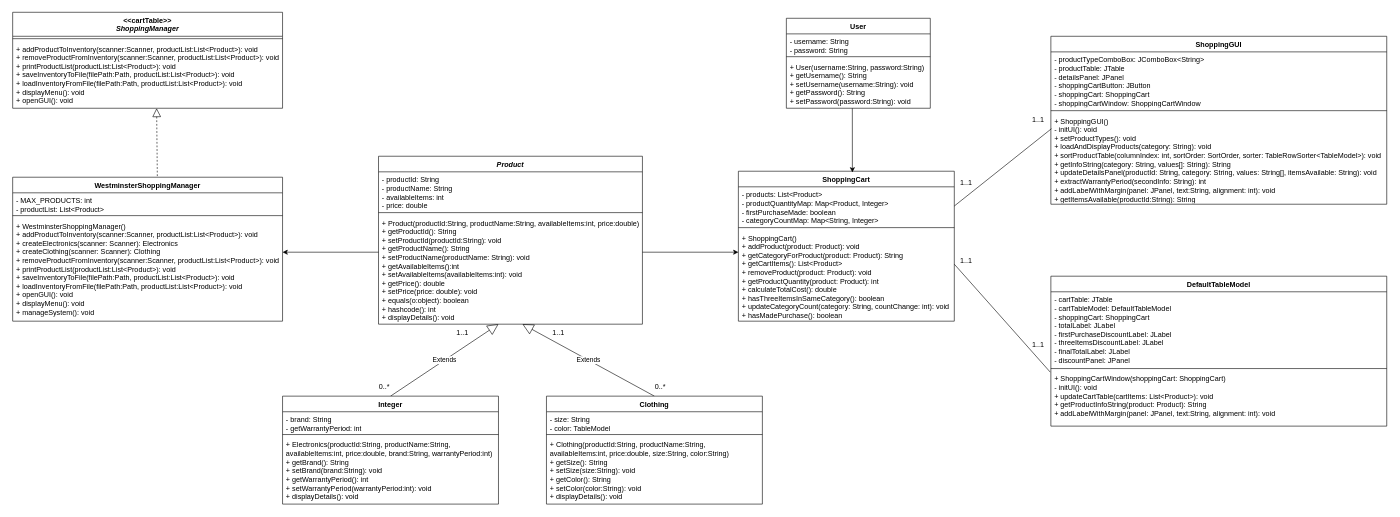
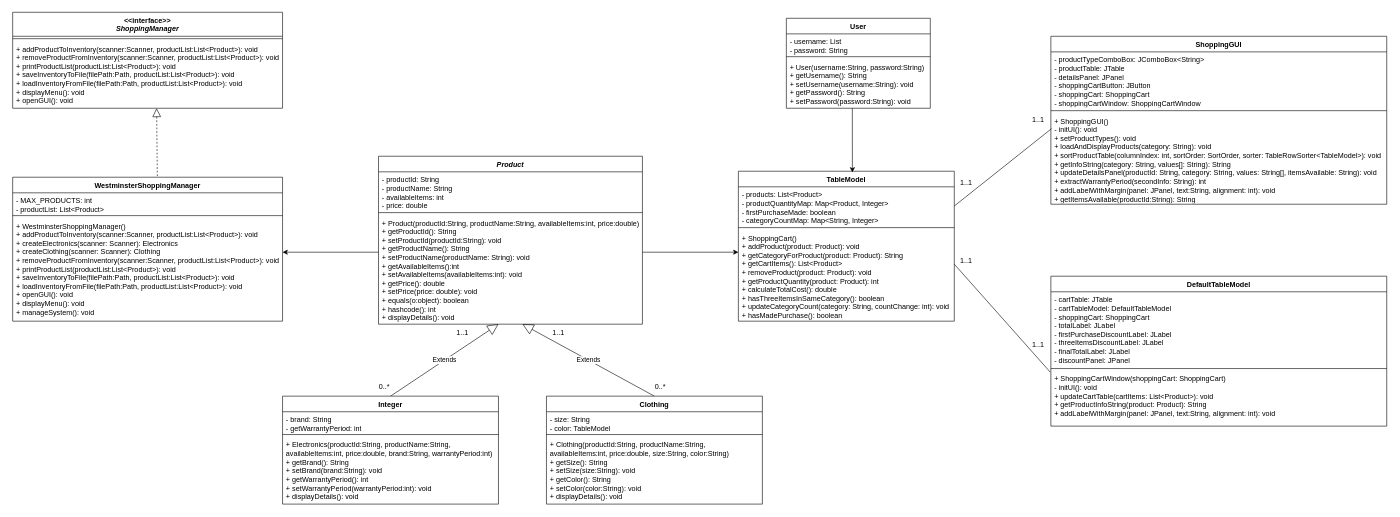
  <mxCell id="0" />
  <mxCell id="1" parent="0" />
  <mxCell id="2" value="&lt;i&gt;Product&lt;/i&gt;" style="swimlane;fontStyle=1;align=center;verticalAlign=top;childLayout=stackLayout;horizontal=1;startSize=26;horizontalStack=0;resizeParent=1;resizeParentMax=0;resizeLast=0;collapsible=1;marginBottom=0;whiteSpace=wrap;html=1;" parent="1" vertex="1"><mxGeometry x="630" y="260" width="440" height="280" as="geometry" /></mxCell>
  <mxCell id="3" value="- productId: String&lt;br&gt;- productName: String&lt;br&gt;- availableItems: int&lt;br&gt;- price: double" style="text;strokeColor=none;fillColor=none;align=left;verticalAlign=top;spacingLeft=4;spacingRight=4;overflow=hidden;rotatable=0;points=[[0,0.5],[1,0.5]];portConstraint=eastwest;whiteSpace=wrap;html=1;" parent="2" vertex="1"><mxGeometry y="26" width="440" height="64" as="geometry" /></mxCell>
  <mxCell id="4" value="" style="line;strokeWidth=1;fillColor=none;align=left;verticalAlign=middle;spacingTop=-1;spacingLeft=3;spacingRight=3;rotatable=0;labelPosition=right;points=[];portConstraint=eastwest;strokeColor=inherit;" parent="2" vertex="1"><mxGeometry y="90" width="440" height="8" as="geometry" /></mxCell>
  <mxCell id="5" value="+ Product(productId:String, productName:String, availableItems:int, price:double)&lt;br&gt;+ getProductId(): String&lt;br&gt;+ setProductId(productId:String): void&lt;br&gt;+ getProductName(): String&lt;br&gt;+ setProductName(productName: String): void&lt;br&gt;+ getAvailableItems():int&lt;br&gt;+ setAvailableItems(availableItems:int): void&lt;br&gt;+ getPrice(): double&lt;br&gt;+ setPrice(price: double): void&lt;br&gt;+ equals(o:object): boolean&lt;br&gt;+ hashcode(): int&lt;br&gt;+ displayDetails(): void" style="text;strokeColor=none;fillColor=none;align=left;verticalAlign=top;spacingLeft=4;spacingRight=4;overflow=hidden;rotatable=0;points=[[0,0.5],[1,0.5]];portConstraint=eastwest;whiteSpace=wrap;html=1;" parent="2" vertex="1"><mxGeometry y="98" width="440" height="182" as="geometry" /></mxCell>
  <mxCell id="6" value="Extends" style="endArrow=block;endSize=16;endFill=0;html=1;rounded=0;exitX=0.5;exitY=0;exitDx=0;exitDy=0;" parent="1" source="8" edge="1"><mxGeometry width="160" relative="1" as="geometry"><mxPoint x="710" y="660" as="sourcePoint" /><mxPoint x="830" y="540" as="targetPoint" /></mxGeometry></mxCell>
  <mxCell id="7" value="Extends" style="endArrow=block;endSize=16;endFill=0;html=1;rounded=0;exitX=0.5;exitY=0;exitDx=0;exitDy=0;" parent="1" source="12" edge="1"><mxGeometry width="160" relative="1" as="geometry"><mxPoint x="990" y="660" as="sourcePoint" /><mxPoint x="870" y="540" as="targetPoint" /></mxGeometry></mxCell>
  <mxCell id="8" value="Integer" style="swimlane;fontStyle=1;align=center;verticalAlign=top;childLayout=stackLayout;horizontal=1;startSize=26;horizontalStack=0;resizeParent=1;resizeParentMax=0;resizeLast=0;collapsible=1;marginBottom=0;whiteSpace=wrap;html=1;" parent="1" vertex="1"><mxGeometry x="470" y="660" width="360" height="180" as="geometry" /></mxCell>
  <mxCell id="9" value="- brand: String&lt;br&gt;- getWarrantyPeriod: int" style="text;strokeColor=none;fillColor=none;align=left;verticalAlign=top;spacingLeft=4;spacingRight=4;overflow=hidden;rotatable=0;points=[[0,0.5],[1,0.5]];portConstraint=eastwest;whiteSpace=wrap;html=1;" parent="8" vertex="1"><mxGeometry y="26" width="360" height="34" as="geometry" /></mxCell>
  <mxCell id="10" value="" style="line;strokeWidth=1;fillColor=none;align=left;verticalAlign=middle;spacingTop=-1;spacingLeft=3;spacingRight=3;rotatable=0;labelPosition=right;points=[];portConstraint=eastwest;strokeColor=inherit;" parent="8" vertex="1"><mxGeometry y="60" width="360" height="8" as="geometry" /></mxCell>
  <mxCell id="11" value="+ Electronics(productId:String, productName:String,&amp;nbsp; &amp;nbsp; &amp;nbsp; &amp;nbsp; availableItems:int, price:double, brand:String, warrantyPeriod:int)&lt;br&gt;+ getBrand(): String&lt;br&gt;+ setBrand(brand:String): void&lt;br&gt;+ getWarrantyPeriod(): int&lt;br&gt;+ setWarrantyPeriod(warrantyPeriod:int): void&lt;br&gt;+ displayDetails(): void" style="text;strokeColor=none;fillColor=none;align=left;verticalAlign=top;spacingLeft=4;spacingRight=4;overflow=hidden;rotatable=0;points=[[0,0.5],[1,0.5]];portConstraint=eastwest;whiteSpace=wrap;html=1;" parent="8" vertex="1"><mxGeometry y="68" width="360" height="112" as="geometry" /></mxCell>
  <mxCell id="12" value="Clothing" style="swimlane;fontStyle=1;align=center;verticalAlign=top;childLayout=stackLayout;horizontal=1;startSize=26;horizontalStack=0;resizeParent=1;resizeParentMax=0;resizeLast=0;collapsible=1;marginBottom=0;whiteSpace=wrap;html=1;" parent="1" vertex="1"><mxGeometry x="910" y="660" width="360" height="180" as="geometry" /></mxCell>
  <mxCell id="13" value="- size: String&lt;br&gt;- color: TableModel" style="text;strokeColor=none;fillColor=none;align=left;verticalAlign=top;spacingLeft=4;spacingRight=4;overflow=hidden;rotatable=0;points=[[0,0.5],[1,0.5]];portConstraint=eastwest;whiteSpace=wrap;html=1;" parent="12" vertex="1"><mxGeometry y="26" width="360" height="34" as="geometry" /></mxCell>
  <mxCell id="14" value="" style="line;strokeWidth=1;fillColor=none;align=left;verticalAlign=middle;spacingTop=-1;spacingLeft=3;spacingRight=3;rotatable=0;labelPosition=right;points=[];portConstraint=eastwest;strokeColor=inherit;" parent="12" vertex="1"><mxGeometry y="60" width="360" height="8" as="geometry" /></mxCell>
  <mxCell id="15" value="+ Clothing(productId:String, productName:String,&amp;nbsp; &amp;nbsp; &amp;nbsp; &amp;nbsp; availableItems:int, price:double, size:String, color:String)&lt;br&gt;+ getSize(): String&lt;br&gt;+ setSize(size:String): void&lt;br&gt;+ getColor(): String&lt;br&gt;+ setColor(color:String): void&lt;br&gt;+ displayDetails(): void" style="text;strokeColor=none;fillColor=none;align=left;verticalAlign=top;spacingLeft=4;spacingRight=4;overflow=hidden;rotatable=0;points=[[0,0.5],[1,0.5]];portConstraint=eastwest;whiteSpace=wrap;html=1;" parent="12" vertex="1"><mxGeometry y="68" width="360" height="112" as="geometry" /></mxCell>
  <mxCell id="16" value="User" style="swimlane;fontStyle=1;align=center;verticalAlign=top;childLayout=stackLayout;horizontal=1;startSize=26;horizontalStack=0;resizeParent=1;resizeParentMax=0;resizeLast=0;collapsible=1;marginBottom=0;whiteSpace=wrap;html=1;" parent="1" vertex="1"><mxGeometry x="1310" y="30" width="240" height="150" as="geometry" /></mxCell>
- <mxCell id="17" value="- username: String&lt;br&gt;- password: String" style="text;strokeColor=none;fillColor=none;align=left;verticalAlign=top;spacingLeft=4;spacingRight=4;overflow=hidden;rotatable=0;points=[[0,0.5],[1,0.5]];portConstraint=eastwest;whiteSpace=wrap;html=1;" parent="16" vertex="1"><mxGeometry y="26" width="240" height="34" as="geometry" /></mxCell>
+ <mxCell id="17" value="- username: List&lt;br&gt;- password: String" style="text;strokeColor=none;fillColor=none;align=left;verticalAlign=top;spacingLeft=4;spacingRight=4;overflow=hidden;rotatable=0;points=[[0,0.5],[1,0.5]];portConstraint=eastwest;whiteSpace=wrap;html=1;" parent="16" vertex="1"><mxGeometry y="26" width="240" height="34" as="geometry" /></mxCell>
  <mxCell id="18" value="" style="line;strokeWidth=1;fillColor=none;align=left;verticalAlign=middle;spacingTop=-1;spacingLeft=3;spacingRight=3;rotatable=0;labelPosition=right;points=[];portConstraint=eastwest;strokeColor=inherit;" parent="16" vertex="1"><mxGeometry y="60" width="240" height="8" as="geometry" /></mxCell>
  <mxCell id="19" value="+ User(username:String, password:String)&lt;br&gt;+ getUsername(): String&lt;br&gt;+ setUsername(username:String): void&lt;br&gt;+ getPassword(): String&lt;br&gt;+ setPassword(password:String): void" style="text;strokeColor=none;fillColor=none;align=left;verticalAlign=top;spacingLeft=4;spacingRight=4;overflow=hidden;rotatable=0;points=[[0,0.5],[1,0.5]];portConstraint=eastwest;whiteSpace=wrap;html=1;" parent="16" vertex="1"><mxGeometry y="68" width="240" height="82" as="geometry" /></mxCell>
- <mxCell id="20" value="&amp;lt;&amp;lt;cartTable&amp;gt;&amp;gt;&lt;br&gt;&lt;i&gt;ShoppingManager&lt;/i&gt;" style="swimlane;fontStyle=1;align=center;verticalAlign=top;childLayout=stackLayout;horizontal=1;startSize=40;horizontalStack=0;resizeParent=1;resizeParentMax=0;resizeLast=0;collapsible=1;marginBottom=0;whiteSpace=wrap;html=1;" parent="1" vertex="1"><mxGeometry x="20" y="20" width="450" height="160" as="geometry" /></mxCell>
+ <mxCell id="20" value="&amp;lt;&amp;lt;interface&amp;gt;&amp;gt;&lt;br&gt;&lt;i&gt;ShoppingManager&lt;/i&gt;" style="swimlane;fontStyle=1;align=center;verticalAlign=top;childLayout=stackLayout;horizontal=1;startSize=40;horizontalStack=0;resizeParent=1;resizeParentMax=0;resizeLast=0;collapsible=1;marginBottom=0;whiteSpace=wrap;html=1;" parent="1" vertex="1"><mxGeometry x="20" y="20" width="450" height="160" as="geometry" /></mxCell>
  <mxCell id="21" value="" style="line;strokeWidth=1;fillColor=none;align=left;verticalAlign=middle;spacingTop=-1;spacingLeft=3;spacingRight=3;rotatable=0;labelPosition=right;points=[];portConstraint=eastwest;strokeColor=inherit;" parent="20" vertex="1"><mxGeometry y="40" width="450" height="8" as="geometry" /></mxCell>
  <mxCell id="22" value="+ addProductToInventory(scanner:Scanner, productList:List&amp;lt;Product&amp;gt;): void&lt;br&gt;+ removeProductFromInventory(scanner:Scanner, productList:List&amp;lt;Product&amp;gt;): void&lt;br&gt;+ printProductList(productList:List&amp;lt;Product&amp;gt;): void&lt;br&gt;+ saveInventoryToFile(filePath:Path, productList:List&amp;lt;Product&amp;gt;): void&lt;br&gt;+ loadInventoryFromFile(filePath:Path, productList:List&amp;lt;Product&amp;gt;): void&lt;br&gt;+ displayMenu(): void&lt;br&gt;+ openGUI(): void" style="text;strokeColor=none;fillColor=none;align=left;verticalAlign=top;spacingLeft=4;spacingRight=4;overflow=hidden;rotatable=0;points=[[0,0.5],[1,0.5]];portConstraint=eastwest;whiteSpace=wrap;html=1;" parent="20" vertex="1"><mxGeometry y="48" width="450" height="112" as="geometry" /></mxCell>
- <mxCell id="23" value="ShoppingCart" style="swimlane;fontStyle=1;align=center;verticalAlign=top;childLayout=stackLayout;horizontal=1;startSize=26;horizontalStack=0;resizeParent=1;resizeParentMax=0;resizeLast=0;collapsible=1;marginBottom=0;whiteSpace=wrap;html=1;" parent="1" vertex="1"><mxGeometry x="1230" y="285" width="360" height="250" as="geometry" /></mxCell>
+ <mxCell id="23" value="TableModel" style="swimlane;fontStyle=1;align=center;verticalAlign=top;childLayout=stackLayout;horizontal=1;startSize=26;horizontalStack=0;resizeParent=1;resizeParentMax=0;resizeLast=0;collapsible=1;marginBottom=0;whiteSpace=wrap;html=1;" parent="1" vertex="1"><mxGeometry x="1230" y="285" width="360" height="250" as="geometry" /></mxCell>
  <mxCell id="24" value="- products: List&amp;lt;Product&amp;gt;&lt;br&gt;- productQuantityMap: Map&amp;lt;Product, Integer&amp;gt;&lt;br&gt;- firstPurchaseMade: boolean&lt;br&gt;- categoryCountMap: Map&amp;lt;String, Integer&amp;gt;" style="text;strokeColor=none;fillColor=none;align=left;verticalAlign=top;spacingLeft=4;spacingRight=4;overflow=hidden;rotatable=0;points=[[0,0.5],[1,0.5]];portConstraint=eastwest;whiteSpace=wrap;html=1;" parent="23" vertex="1"><mxGeometry y="26" width="360" height="64" as="geometry" /></mxCell>
  <mxCell id="25" value="" style="line;strokeWidth=1;fillColor=none;align=left;verticalAlign=middle;spacingTop=-1;spacingLeft=3;spacingRight=3;rotatable=0;labelPosition=right;points=[];portConstraint=eastwest;strokeColor=inherit;" parent="23" vertex="1"><mxGeometry y="90" width="360" height="8" as="geometry" /></mxCell>
  <mxCell id="26" value="+ ShoppingCart()&lt;br&gt;+ addProduct(product: Product): void&lt;br&gt;+ getCategoryForProduct(product: Product): String&lt;br&gt;+ getCartItems(): List&amp;lt;Product&amp;gt;&lt;br style=&quot;border-color: var(--border-color);&quot;&gt;+ removeProduct(product: Product): void&lt;br&gt;+ getProductQuantity(product: Product): int&lt;br style=&quot;border-color: var(--border-color);&quot;&gt;+ calculateTotalCost(): double&lt;br&gt;+ hasThreeItemsInSameCategory(): boolean&lt;br&gt;+ updateCategoryCount(category: String, countChange: int): void&lt;br&gt;+ hasMadePurchase(): boolean" style="text;strokeColor=none;fillColor=none;align=left;verticalAlign=top;spacingLeft=4;spacingRight=4;overflow=hidden;rotatable=0;points=[[0,0.5],[1,0.5]];portConstraint=eastwest;whiteSpace=wrap;html=1;" parent="23" vertex="1"><mxGeometry y="98" width="360" height="152" as="geometry" /></mxCell>
  <mxCell id="27" value="WestminsterShoppingManager" style="swimlane;fontStyle=1;align=center;verticalAlign=top;childLayout=stackLayout;horizontal=1;startSize=26;horizontalStack=0;resizeParent=1;resizeParentMax=0;resizeLast=0;collapsible=1;marginBottom=0;whiteSpace=wrap;html=1;" parent="1" vertex="1"><mxGeometry x="20" y="295" width="450" height="240" as="geometry" /></mxCell>
  <mxCell id="28" value="- MAX_PRODUCTS: int&lt;br&gt;- productList: List&amp;lt;Product&amp;gt;" style="text;strokeColor=none;fillColor=none;align=left;verticalAlign=top;spacingLeft=4;spacingRight=4;overflow=hidden;rotatable=0;points=[[0,0.5],[1,0.5]];portConstraint=eastwest;whiteSpace=wrap;html=1;" parent="27" vertex="1"><mxGeometry y="26" width="450" height="34" as="geometry" /></mxCell>
  <mxCell id="29" value="" style="line;strokeWidth=1;fillColor=none;align=left;verticalAlign=middle;spacingTop=-1;spacingLeft=3;spacingRight=3;rotatable=0;labelPosition=right;points=[];portConstraint=eastwest;strokeColor=inherit;" parent="27" vertex="1"><mxGeometry y="60" width="450" height="8" as="geometry" /></mxCell>
  <mxCell id="30" value="+ WestminsterShoppingManager()&lt;br&gt;+ addProductToInventory(scanner:Scanner, productList:List&amp;lt;Product&amp;gt;): void&lt;br&gt;+ createElectronics(scanner: Scanner): Electronics&lt;br&gt;+ createClothing(scanner: Scanner): Clothing&lt;br style=&quot;border-color: var(--border-color);&quot;&gt;+ removeProductFromInventory(scanner:Scanner, productList:List&amp;lt;Product&amp;gt;): void&lt;br style=&quot;border-color: var(--border-color);&quot;&gt;+ printProductList(productList:List&amp;lt;Product&amp;gt;): void&lt;br style=&quot;border-color: var(--border-color);&quot;&gt;+ saveInventoryToFile(filePath:Path, productList:List&amp;lt;Product&amp;gt;): void&lt;br&gt;+ loadInventoryFromFile(filePath:Path, productList:List&amp;lt;Product&amp;gt;): void&lt;br&gt;+ openGUI(): void&lt;br style=&quot;border-color: var(--border-color);&quot;&gt;+ displayMenu(): void&lt;br&gt;+ manageSystem(): void" style="text;strokeColor=none;fillColor=none;align=left;verticalAlign=top;spacingLeft=4;spacingRight=4;overflow=hidden;rotatable=0;points=[[0,0.5],[1,0.5]];portConstraint=eastwest;whiteSpace=wrap;html=1;" parent="27" vertex="1"><mxGeometry y="68" width="450" height="172" as="geometry" /></mxCell>
  <mxCell id="31" value="ShoppingGUI" style="swimlane;fontStyle=1;align=center;verticalAlign=top;childLayout=stackLayout;horizontal=1;startSize=26;horizontalStack=0;resizeParent=1;resizeParentMax=0;resizeLast=0;collapsible=1;marginBottom=0;whiteSpace=wrap;html=1;" parent="1" vertex="1"><mxGeometry x="1751" y="60" width="560" height="280" as="geometry" /></mxCell>
  <mxCell id="32" value="- productTypeComboBox: JComboBox&amp;lt;String&amp;gt;&lt;br&gt;- productTable: JTable&lt;br&gt;- detailsPanel: JPanel&lt;br&gt;- shoppingCartButton: JButton&lt;br&gt;-&amp;nbsp;shoppingCart:&amp;nbsp;ShoppingCart&lt;br&gt;-&amp;nbsp;shoppingCartWindow:&amp;nbsp;ShoppingCartWindow" style="text;strokeColor=none;fillColor=none;align=left;verticalAlign=top;spacingLeft=4;spacingRight=4;overflow=hidden;rotatable=0;points=[[0,0.5],[1,0.5]];portConstraint=eastwest;whiteSpace=wrap;html=1;" parent="31" vertex="1"><mxGeometry y="26" width="560" height="94" as="geometry" /></mxCell>
  <mxCell id="33" value="" style="line;strokeWidth=1;fillColor=none;align=left;verticalAlign=middle;spacingTop=-1;spacingLeft=3;spacingRight=3;rotatable=0;labelPosition=right;points=[];portConstraint=eastwest;strokeColor=inherit;" parent="31" vertex="1"><mxGeometry y="120" width="560" height="8" as="geometry" /></mxCell>
  <mxCell id="34" value="+ ShoppingGUI()&lt;br&gt;- initUI(): void&lt;br&gt;+ setProductTypes(): void&lt;br&gt;+ loadAndDisplayProducts(category: String): void&lt;br style=&quot;border-color: var(--border-color);&quot;&gt;+ sortProductTable(columnIndex: int, sortOrder: SortOrder, sorter: TableRowSorter&amp;lt;TableModel&amp;gt;): void&lt;br&gt;+ getInfoString(category: String, values[]: String): String&lt;br style=&quot;border-color: var(--border-color);&quot;&gt;+ updateDetailsPanel(productId: String, category: String, values: String[], itemsAvailable: String): void&lt;br&gt;+ extractWarrantyPeriod(secondInfo: String): int&lt;br&gt;+ addLabelWithMargin(panel: JPanel, text:String, alignment: int): void&lt;br&gt;+ getItemsAvailable(productId:String): String" style="text;strokeColor=none;fillColor=none;align=left;verticalAlign=top;spacingLeft=4;spacingRight=4;overflow=hidden;rotatable=0;points=[[0,0.5],[1,0.5]];portConstraint=eastwest;whiteSpace=wrap;html=1;" parent="31" vertex="1"><mxGeometry y="128" width="560" height="152" as="geometry" /></mxCell>
  <mxCell id="35" value="DefaultTableModel" style="swimlane;fontStyle=1;align=center;verticalAlign=top;childLayout=stackLayout;horizontal=1;startSize=26;horizontalStack=0;resizeParent=1;resizeParentMax=0;resizeLast=0;collapsible=1;marginBottom=0;whiteSpace=wrap;html=1;" parent="1" vertex="1"><mxGeometry x="1751" y="460" width="560" height="250" as="geometry" /></mxCell>
  <mxCell id="36" value="- cartTable: JTable&lt;br&gt;- cartTableModel: DefaultTableModel&lt;br&gt;- shoppingCart: ShoppingCart&lt;br&gt;- totalLabel: JLabel&lt;br&gt;-&amp;nbsp;firstPurchaseDiscountLabel:&amp;nbsp;JLabel&lt;br&gt;-&amp;nbsp;threeItemsDiscountLabel:&amp;nbsp;JLabel&lt;br&gt;-&amp;nbsp;finalTotalLabel: JLabel&lt;br&gt;-&amp;nbsp;discountPanel: JPanel" style="text;strokeColor=none;fillColor=none;align=left;verticalAlign=top;spacingLeft=4;spacingRight=4;overflow=hidden;rotatable=0;points=[[0,0.5],[1,0.5]];portConstraint=eastwest;whiteSpace=wrap;html=1;" parent="35" vertex="1"><mxGeometry y="26" width="560" height="124" as="geometry" /></mxCell>
  <mxCell id="37" value="" style="line;strokeWidth=1;fillColor=none;align=left;verticalAlign=middle;spacingTop=-1;spacingLeft=3;spacingRight=3;rotatable=0;labelPosition=right;points=[];portConstraint=eastwest;strokeColor=inherit;" parent="35" vertex="1"><mxGeometry y="150" width="560" height="8" as="geometry" /></mxCell>
  <mxCell id="38" value="+ ShoppingCartWindow(shoppingCart: ShoppingCart)&lt;br&gt;- initUI(): void&lt;br&gt;+ updateCartTable(cartItems: List&amp;lt;Product&amp;gt;): void&lt;br&gt;+ getProductInfoString(product: Product): String&lt;br&gt;+ addLabelWithMargin(panel: JPanel, text:String, alignment: int): void" style="text;strokeColor=none;fillColor=none;align=left;verticalAlign=top;spacingLeft=4;spacingRight=4;overflow=hidden;rotatable=0;points=[[0,0.5],[1,0.5]];portConstraint=eastwest;whiteSpace=wrap;html=1;" parent="35" vertex="1"><mxGeometry y="158" width="560" height="92" as="geometry" /></mxCell>
  <mxCell id="39" value="1..1" style="text;html=1;strokeColor=none;fillColor=none;align=center;verticalAlign=middle;whiteSpace=wrap;rounded=0;" parent="1" vertex="1"><mxGeometry x="740" y="540" width="60" height="30" as="geometry" /></mxCell>
  <mxCell id="40" value="1..1" style="text;html=1;strokeColor=none;fillColor=none;align=center;verticalAlign=middle;whiteSpace=wrap;rounded=0;" parent="1" vertex="1"><mxGeometry x="900" y="540" width="60" height="30" as="geometry" /></mxCell>
  <mxCell id="41" value="0..*" style="text;html=1;strokeColor=none;fillColor=none;align=center;verticalAlign=middle;whiteSpace=wrap;rounded=0;" parent="1" vertex="1"><mxGeometry x="610" y="630" width="60" height="30" as="geometry" /></mxCell>
  <mxCell id="42" value="0..*" style="text;html=1;strokeColor=none;fillColor=none;align=center;verticalAlign=middle;whiteSpace=wrap;rounded=0;" parent="1" vertex="1"><mxGeometry x="1070" y="630" width="60" height="30" as="geometry" /></mxCell>
  <mxCell id="43" value="" style="endArrow=classic;html=1;rounded=0;" parent="1" edge="1"><mxGeometry width="50" height="50" relative="1" as="geometry"><mxPoint x="1070" y="420" as="sourcePoint" /><mxPoint x="1230" y="420" as="targetPoint" /></mxGeometry></mxCell>
  <mxCell id="44" value="" style="endArrow=block;dashed=1;endFill=0;endSize=12;html=1;rounded=0;exitX=0.536;exitY=-0.008;exitDx=0;exitDy=0;exitPerimeter=0;" parent="1" source="27" edge="1"><mxGeometry width="160" relative="1" as="geometry"><mxPoint x="140" y="180" as="sourcePoint" /><mxPoint x="260" y="180" as="targetPoint" /></mxGeometry></mxCell>
  <mxCell id="45" value="" style="endArrow=classic;html=1;rounded=0;entryX=0.528;entryY=0.008;entryDx=0;entryDy=0;entryPerimeter=0;" parent="1" target="23" edge="1"><mxGeometry width="50" height="50" relative="1" as="geometry"><mxPoint x="1420" y="180" as="sourcePoint" /><mxPoint x="1419" y="280" as="targetPoint" /></mxGeometry></mxCell>
  <mxCell id="46" value="" style="endArrow=classic;html=1;rounded=0;" parent="1" edge="1"><mxGeometry width="50" height="50" relative="1" as="geometry"><mxPoint x="630" y="420" as="sourcePoint" /><mxPoint x="470" y="420" as="targetPoint" /></mxGeometry></mxCell>
  <mxCell id="47" value="" style="endArrow=none;html=1;rounded=0;exitX=0.002;exitY=0.171;exitDx=0;exitDy=0;exitPerimeter=0;entryX=1;entryY=0.5;entryDx=0;entryDy=0;" parent="1" source="34" target="24" edge="1"><mxGeometry width="50" height="50" relative="1" as="geometry"><mxPoint x="1380" y="580" as="sourcePoint" /><mxPoint x="1430" y="530" as="targetPoint" /></mxGeometry></mxCell>
  <mxCell id="48" value="1..1" style="text;html=1;strokeColor=none;fillColor=none;align=center;verticalAlign=middle;whiteSpace=wrap;rounded=0;" parent="1" vertex="1"><mxGeometry x="1580" y="290" width="60" height="30" as="geometry" /></mxCell>
  <mxCell id="49" value="1..1" style="text;html=1;strokeColor=none;fillColor=none;align=center;verticalAlign=middle;whiteSpace=wrap;rounded=0;" parent="1" vertex="1"><mxGeometry x="1700" y="185" width="60" height="30" as="geometry" /></mxCell>
  <mxCell id="50" value="" style="endArrow=none;html=1;rounded=0;entryX=1;entryY=0.375;entryDx=0;entryDy=0;entryPerimeter=0;" parent="1" target="26" edge="1"><mxGeometry width="50" height="50" relative="1" as="geometry"><mxPoint x="1750" y="620" as="sourcePoint" /><mxPoint x="1590" y="470" as="targetPoint" /></mxGeometry></mxCell>
  <mxCell id="51" value="1..1" style="text;html=1;strokeColor=none;fillColor=none;align=center;verticalAlign=middle;whiteSpace=wrap;rounded=0;" parent="1" vertex="1"><mxGeometry x="1580" y="420" width="60" height="30" as="geometry" /></mxCell>
  <mxCell id="52" value="1..1" style="text;html=1;strokeColor=none;fillColor=none;align=center;verticalAlign=middle;whiteSpace=wrap;rounded=0;" parent="1" vertex="1"><mxGeometry x="1700" y="560" width="60" height="30" as="geometry" /></mxCell>
